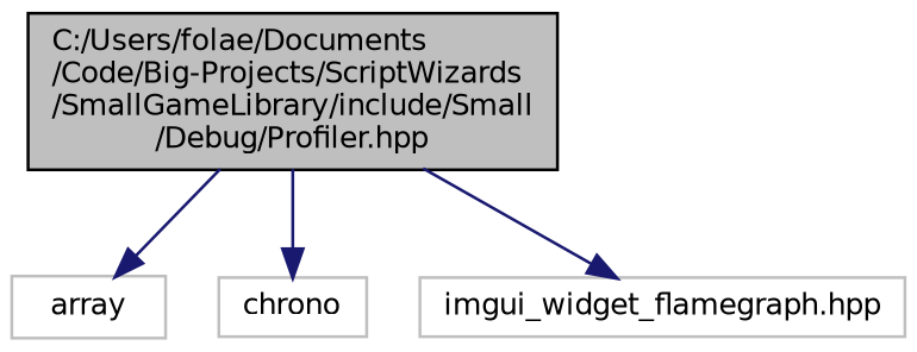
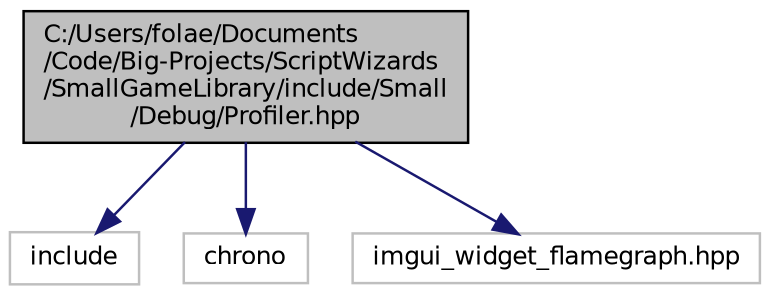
  digraph {
    node [color=grey75 fillcolor=white fontname=Helvetica fontsize=10 shape=record style=filled]
    edge [color=midnightblue fontname=Helvetica fontsize=10 labelfontname=Helvetica labelfontsize=10 style=solid]
    n1 [color=black fillcolor=grey75 fontcolor=black height=0.2 label="C:/Users/folae/Documents\l/Code/Big-Projects/ScriptWizards\l/SmallGameLibrary/include/Small\l/Debug/Profiler.hpp" width=0.4]
-   n2 [height=0.2 label=array width=0.4]
+   n2 [height=0.2 label=include width=0.4]
    n3 [height=0.2 label=chrono width=0.4]
    n4 [height=0.2 label="imgui_widget_flamegraph.hpp" width=0.4]
    n1 -> n2
    n1 -> n3
    n1 -> n4
  }
